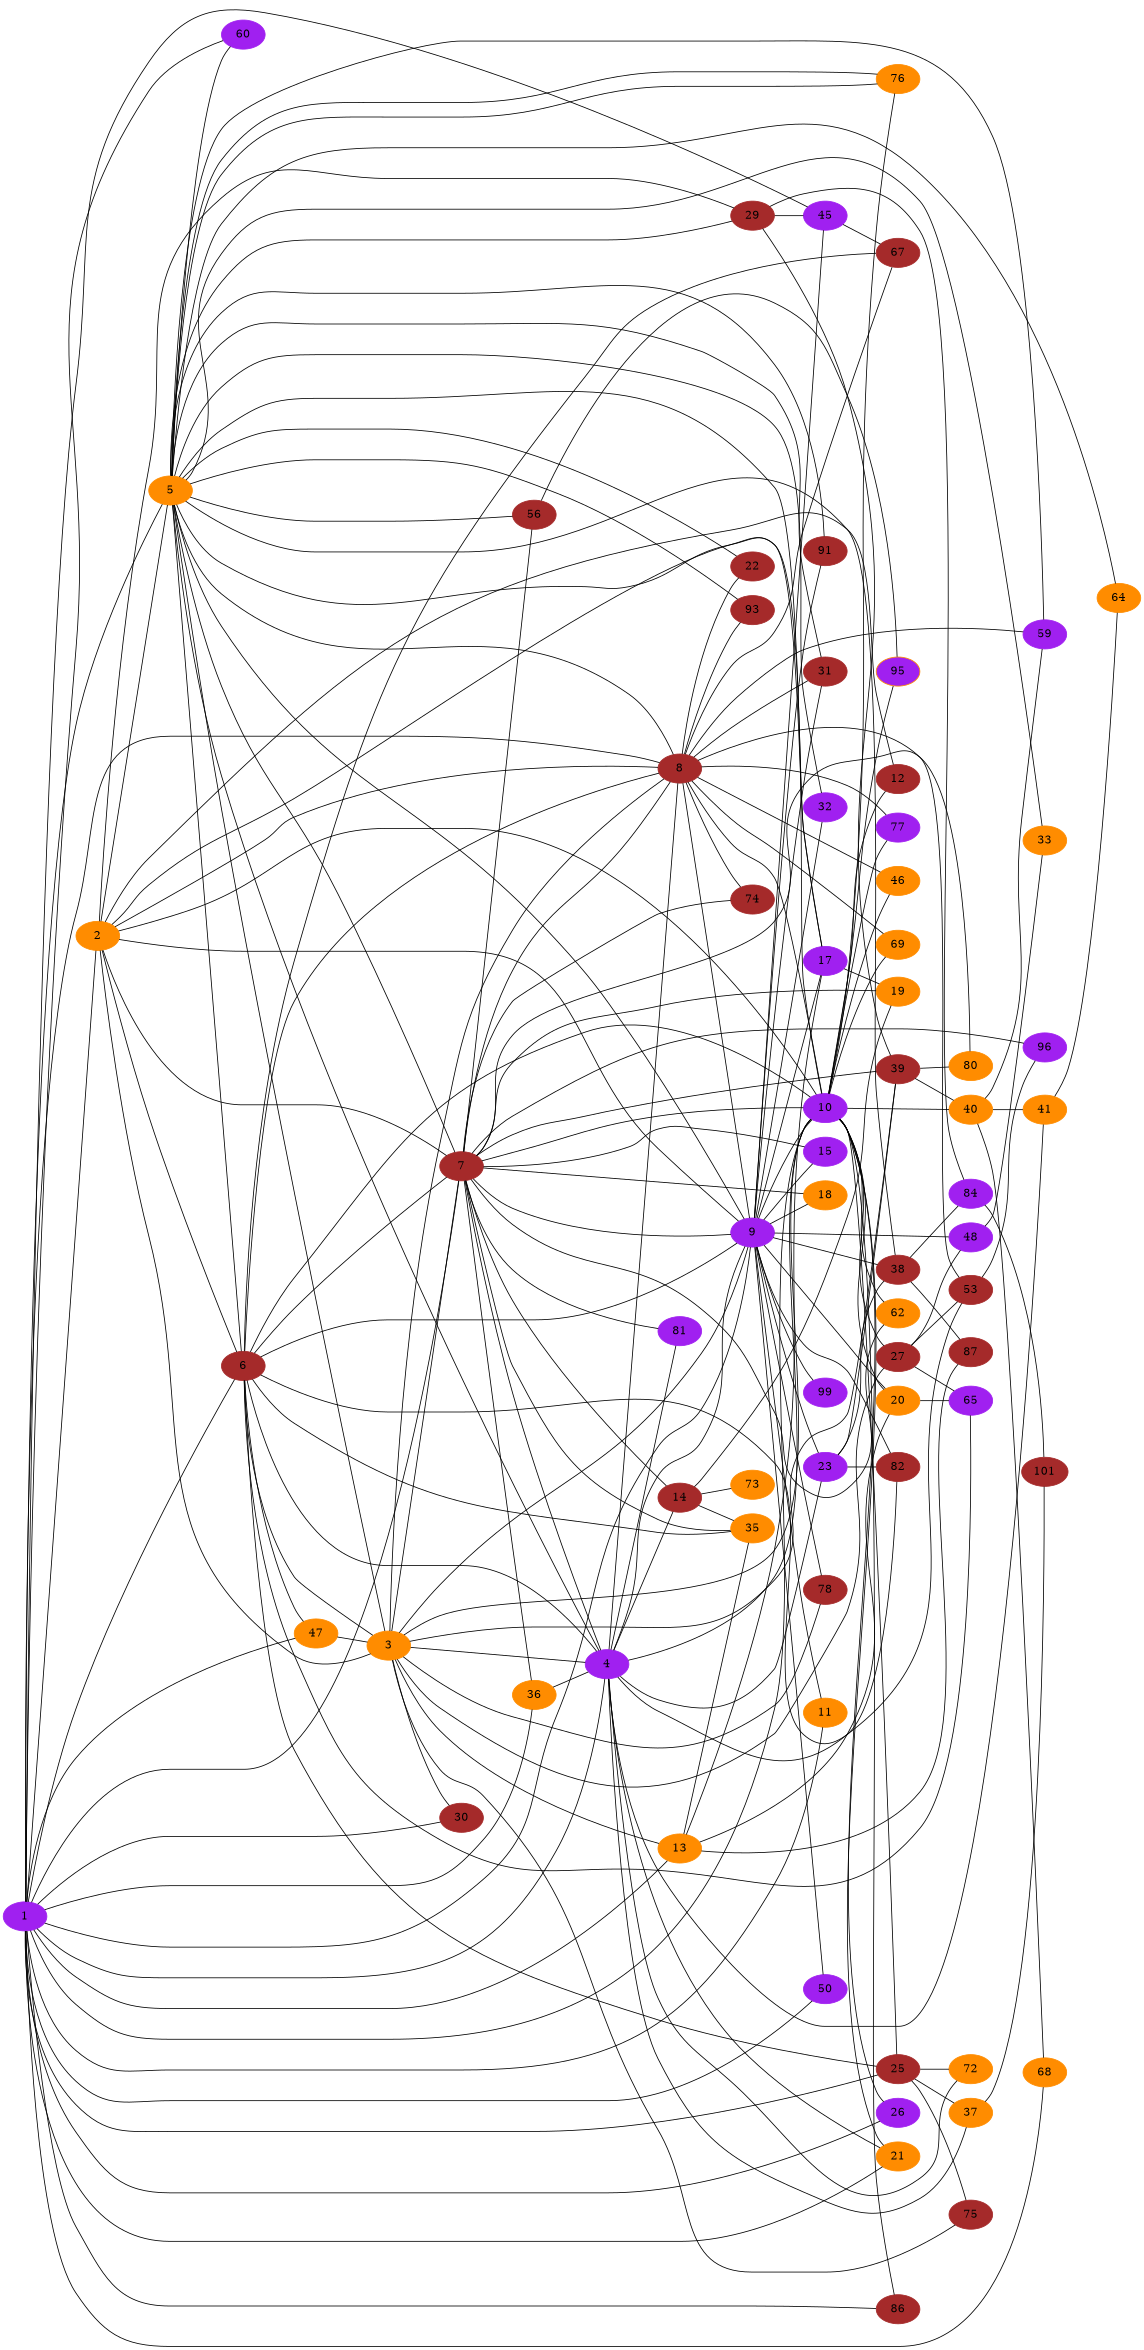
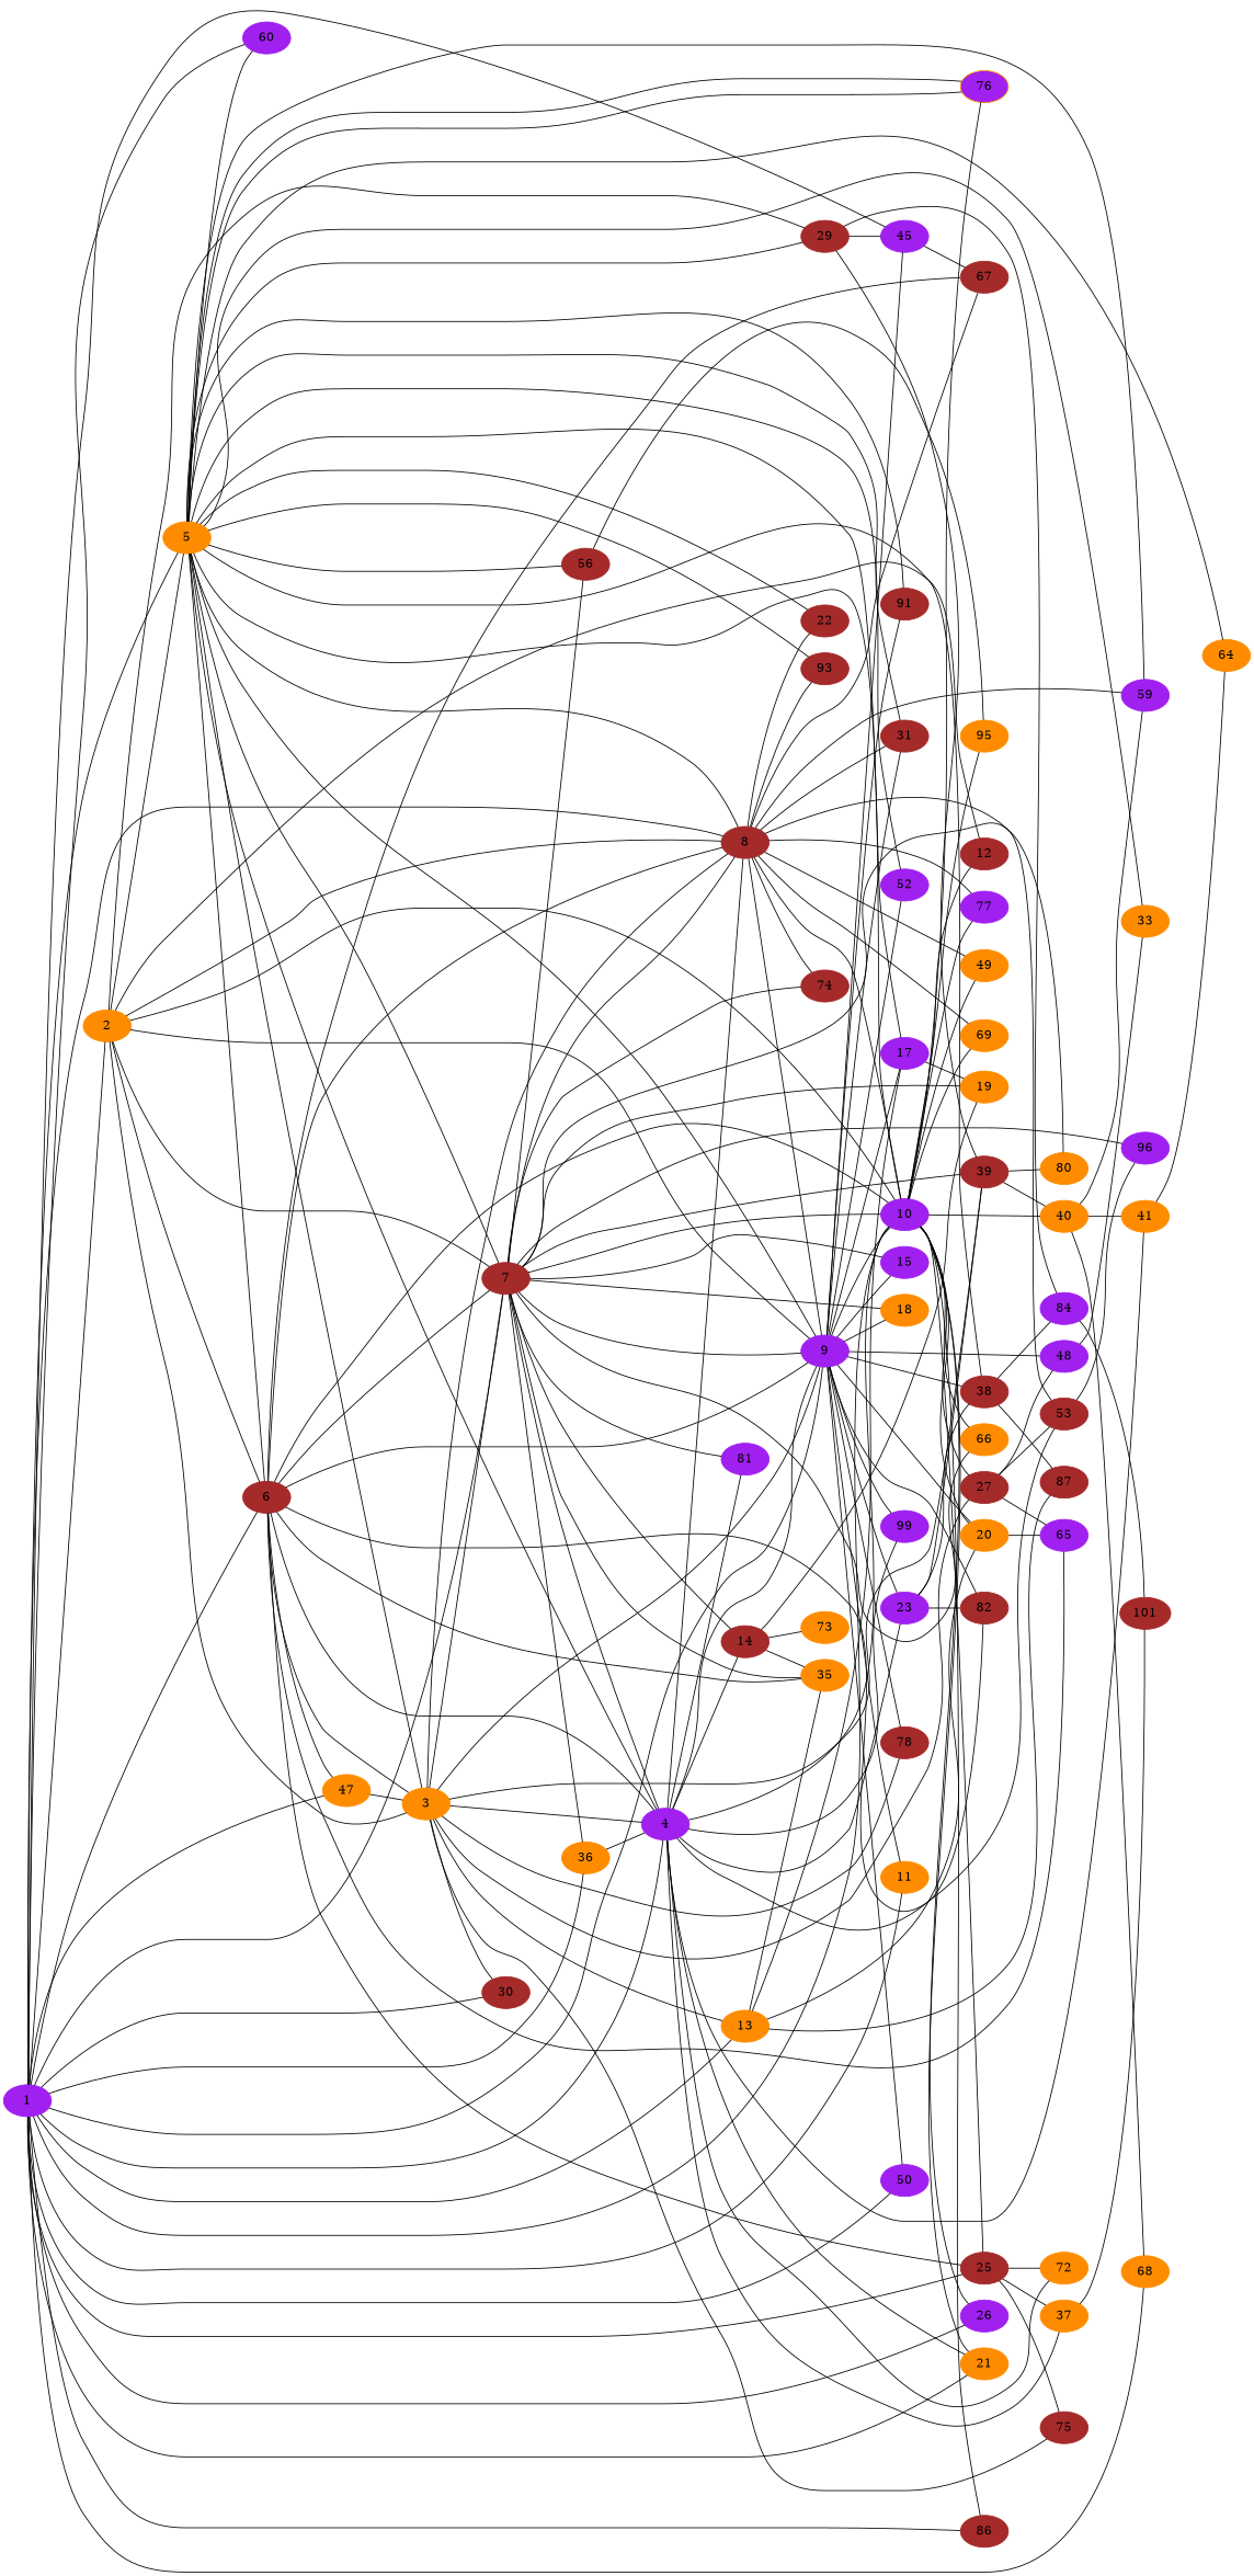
  graph {
    rankdir=LR
    node [color=darkorange style=filled]
    1 [color=purple super="+44"]
    2
    4 [color=purple super="+54"]
    5 [super="+28"]
    6 [color=brown super="+94"]
    7 [color=brown super="+24"]
    8 [color=brown super="+55"]
    9 [color=purple super="+92"]
    10 [color=purple super="+33"]
    11
    13 [super="+71"]
    21 [super="+42"]
    25 [color=brown super="+37"]
    26 [color=purple]
    30 [color=brown]
    36
    45 [color=purple super="+51"]
    47
    50 [color=purple]
    n20 [color=purple label=60]
    68
    86 [color=brown]
    3 [super="+61"]
    12 [color=brown]
    17 [color=purple super="+100"]
    29 [color=brown super="+43"]
    27 [color=brown]
    39 [color=brown super="+57"]
    75 [color=brown]
    78 [color=brown]
    14 [color=brown super="+58"]
    23 [color=purple]
    n33 [label=37]
    41
    72
    81 [color=purple]
    82 [color=brown super="+88"]
    99 [color=purple]
    22 [color=brown]
    31 [color=brown super="+98"]
-   32 [color=purple super="+85"]
+   32 [color=purple super="+85" label=52]
    38 [color=brown super="+46"]
    56 [color=brown super="+60"]
    59 [color=purple]
    64
-   76 [super="+79"]
+   76 [super="+79" fillcolor=purple]
    n47 [label=33]
    91 [color=brown]
    93 [color=brown]
    35 [super="+70"]
    53 [color=brown super="+63"]
    65 [color=purple super="+97"]
    67 [color=brown super="+89"]
    15 [color=purple]
    18
    19
-   66 [label=62]
+   66
    74 [color=brown]
    80
    96 [color=purple]
-   49 [label=46]
+   49
    69
    77 [color=purple]
    20
    48 [color=purple]
    40 [super="+90"]
-   95 [fillcolor=purple]
+   95
    87 [color=brown]
    84 [color=purple]
    73
    101 [color=brown]
    1 -- 2 [weight=2]
    1 -- 4
    1 -- 5
    1 -- 6
    1 -- 7
    1 -- 8
    1 -- 9
    1 -- 10
    1 -- 11
    1 -- 13
    1 -- 21
    1 -- 25
    1 -- 26
    1 -- 30
    1 -- 36
    1 -- 45
    1 -- 47
    1 -- 50
    1 -- n20
    1 -- 68
    1 -- 86
    2 -- 5
    2 -- 6
    2 -- 7
    2 -- 8
    2 -- 9
    2 -- 10
    2 -- 3
    2 -- 12
-   2 -- 17
    2 -- 29
    4 -- 5 [weight=2]
    4 -- 6
    4 -- 7
    4 -- 8 [weight=2]
    4 -- 9
    4 -- 10 [weight=2]
    4 -- 21
    4 -- 14
    4 -- 23
    4 -- n33
    4 -- 41
    4 -- 72
    4 -- 81
    4 -- 82
+   4 -- 99
    5 -- 6
    5 -- 7
    5 -- 8
    5 -- 9
    5 -- 10
    5 -- n20
    5 -- 17
    5 -- 29
    5 -- 22
    5 -- 31
    5 -- 32
    5 -- 38
    5 -- 56 [weight=2]
    5 -- 59
    5 -- 64
    5 -- 76
    5 -- 76
    5 -- n47
    5 -- 91
    5 -- 93
    6 -- 7
    6 -- 8
    6 -- 9
    6 -- 10
    6 -- 25
    6 -- 47
    6 -- 35
    6 -- 53
    6 -- 65
    6 -- 67 [weight=2]
    7 -- 8
    7 -- 9
    7 -- 10
    7 -- 36
    7 -- 39
    7 -- 14
    7 -- 81
    7 -- 56
    7 -- 35
    7 -- 15
    7 -- 18
    7 -- 19 [weight=2]
    7 -- 66
    7 -- 74
    7 -- 80
    7 -- 96
    8 -- 9
    8 -- 10
    8 -- 22
    8 -- 31
    8 -- 59
    8 -- 93
    8 -- 53
    8 -- 67
    8 -- 74
    8 -- 49
    8 -- 69
    8 -- 77
    9 -- 10
    9 -- 11
    9 -- 45
    9 -- 50
    9 -- 17
    9 -- 78
    9 -- 23
    9 -- 82
    9 -- 99
    9 -- 31
    9 -- 32 [weight=2]
    9 -- 38
    9 -- 91
    9 -- 15
    9 -- 18
    9 -- 20
    9 -- 48
    10 -- 21
    10 -- 25
    10 -- 26
    10 -- 86
    10 -- 12
    10 -- 27
    10 -- 76
    10 -- 66
    10 -- 49
    10 -- 69
    10 -- 77
    10 -- 20
    10 -- 40
    10 -- 95
    13 -- 17
    13 -- 35
    13 -- 20
    13 -- 87
    25 -- 75
    25 -- n33
    25 -- 72
    36 -- 4
    45 -- 67
    47 -- 3
    3 -- 4
    3 -- 5
    3 -- 6
    3 -- 7
    3 -- 8
    3 -- 9
-   3 -- 10
    3 -- 13
    3 -- 30
    3 -- 27 [weight=2]
    3 -- 39
    3 -- 75
    3 -- 78
    17 -- 19
    29 -- 45
    29 -- 39
    29 -- 84
    27 -- 53
    27 -- 65
    27 -- 48
    39 -- 80
    39 -- 40
    14 -- 35
    14 -- 19
    14 -- 73
    23 -- 39
    23 -- 82
    23 -- 38
    n33 -- 101
    41 -- 64
    38 -- 87
    38 -- 84
    56 -- 95
    53 -- 96
    20 -- 65
    48 -- n47
    40 -- 68
    40 -- 41
    40 -- 59
    84 -- 101
  }
